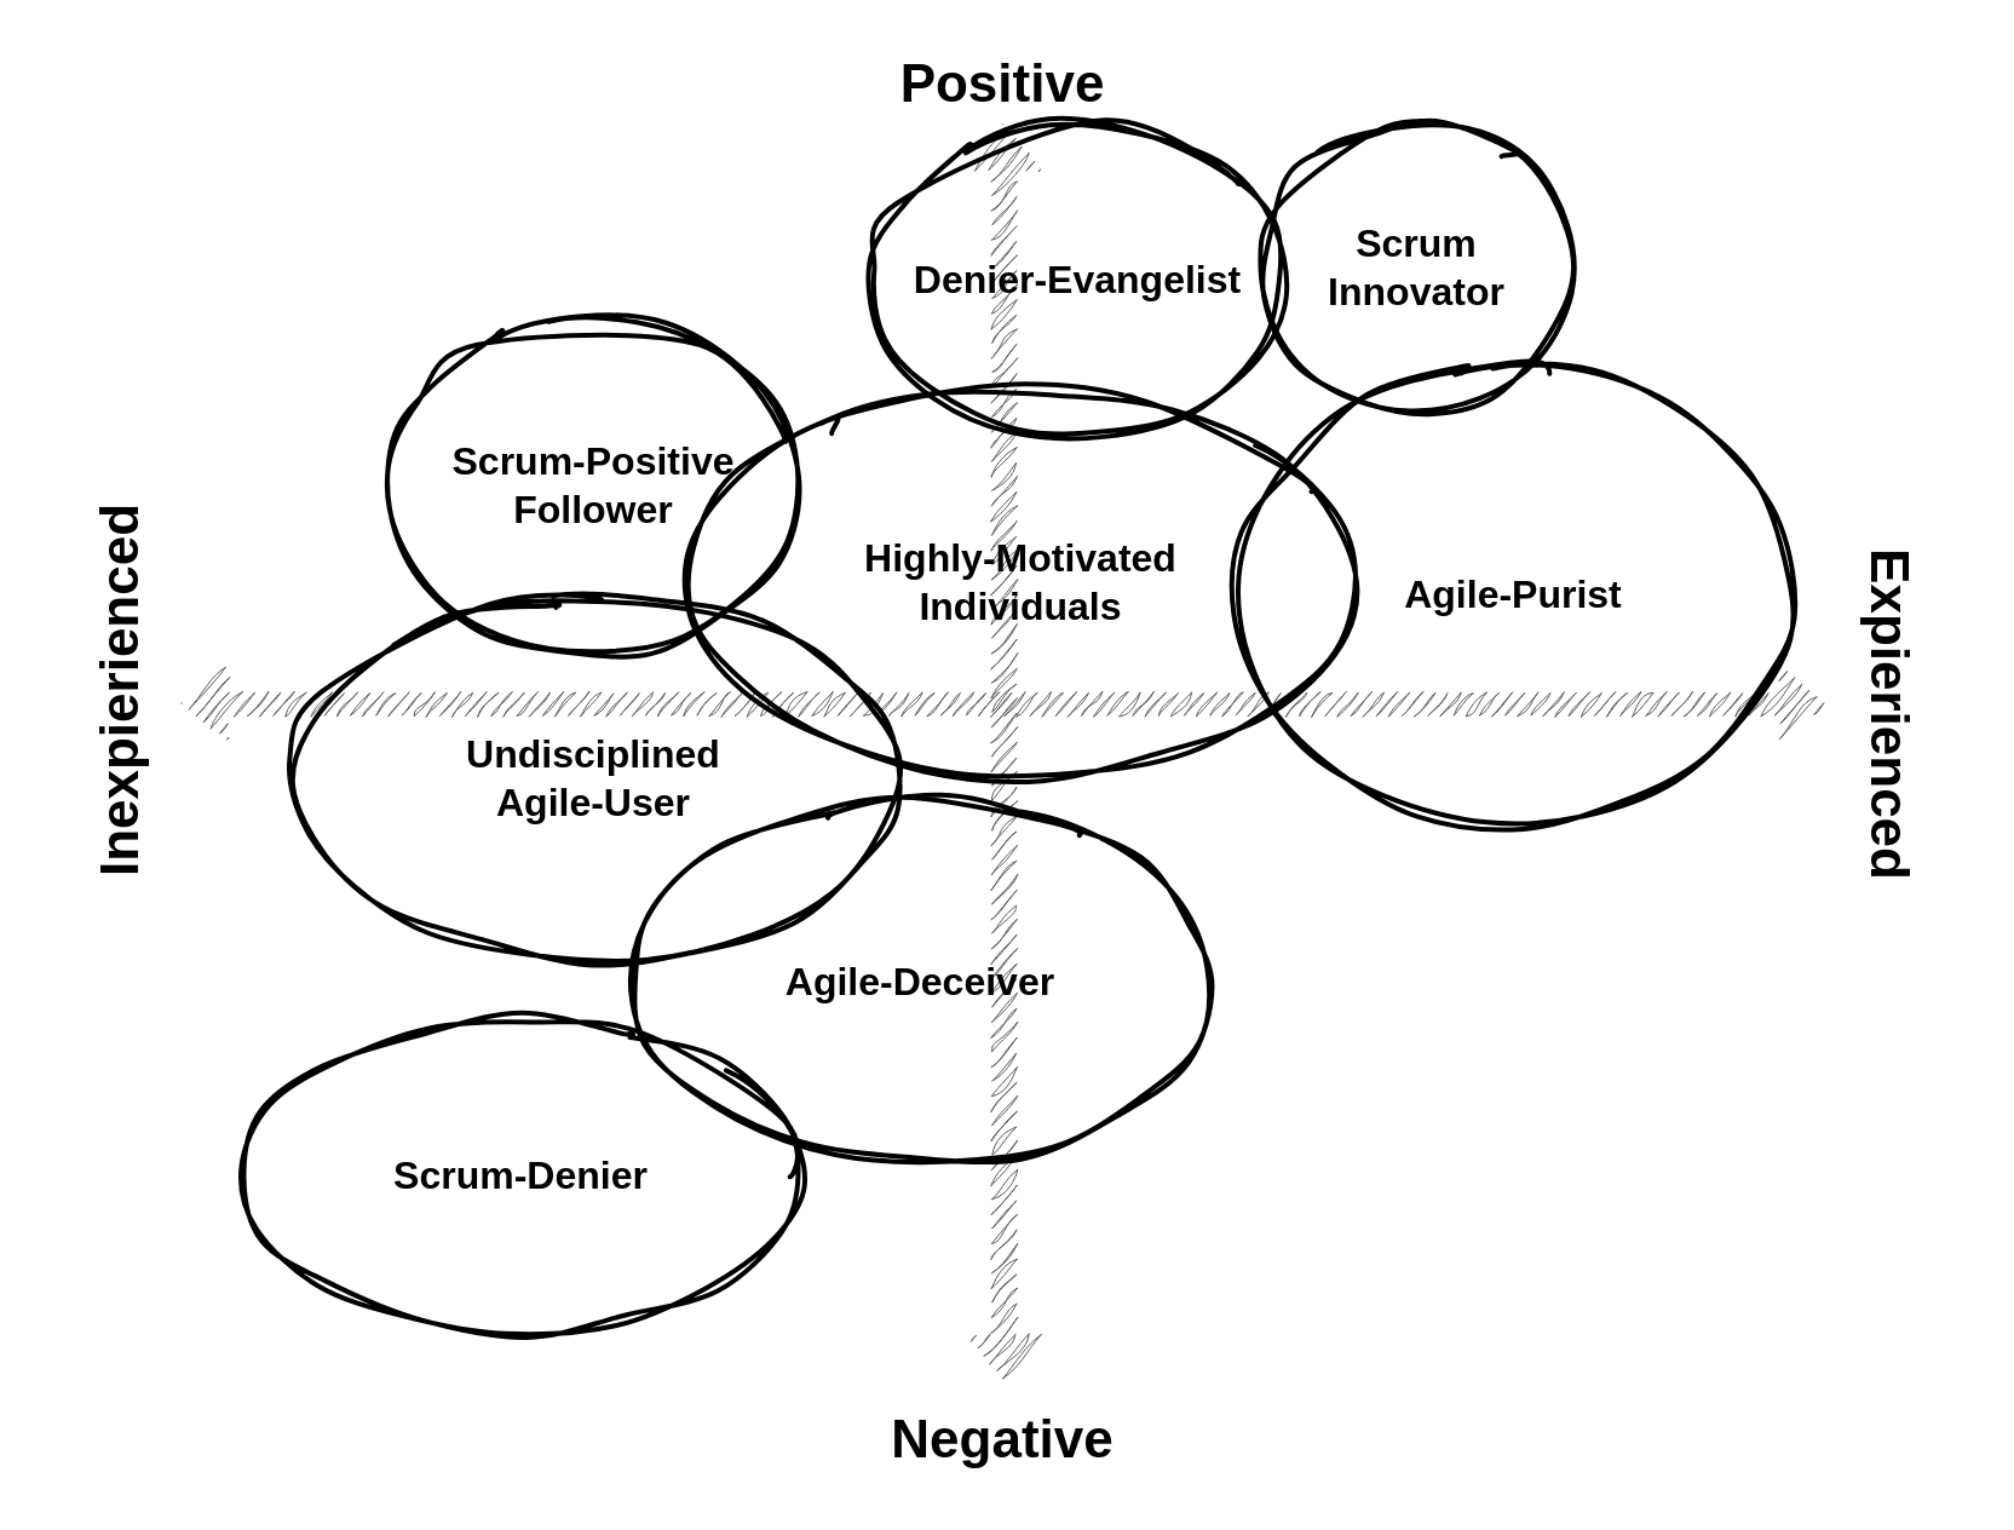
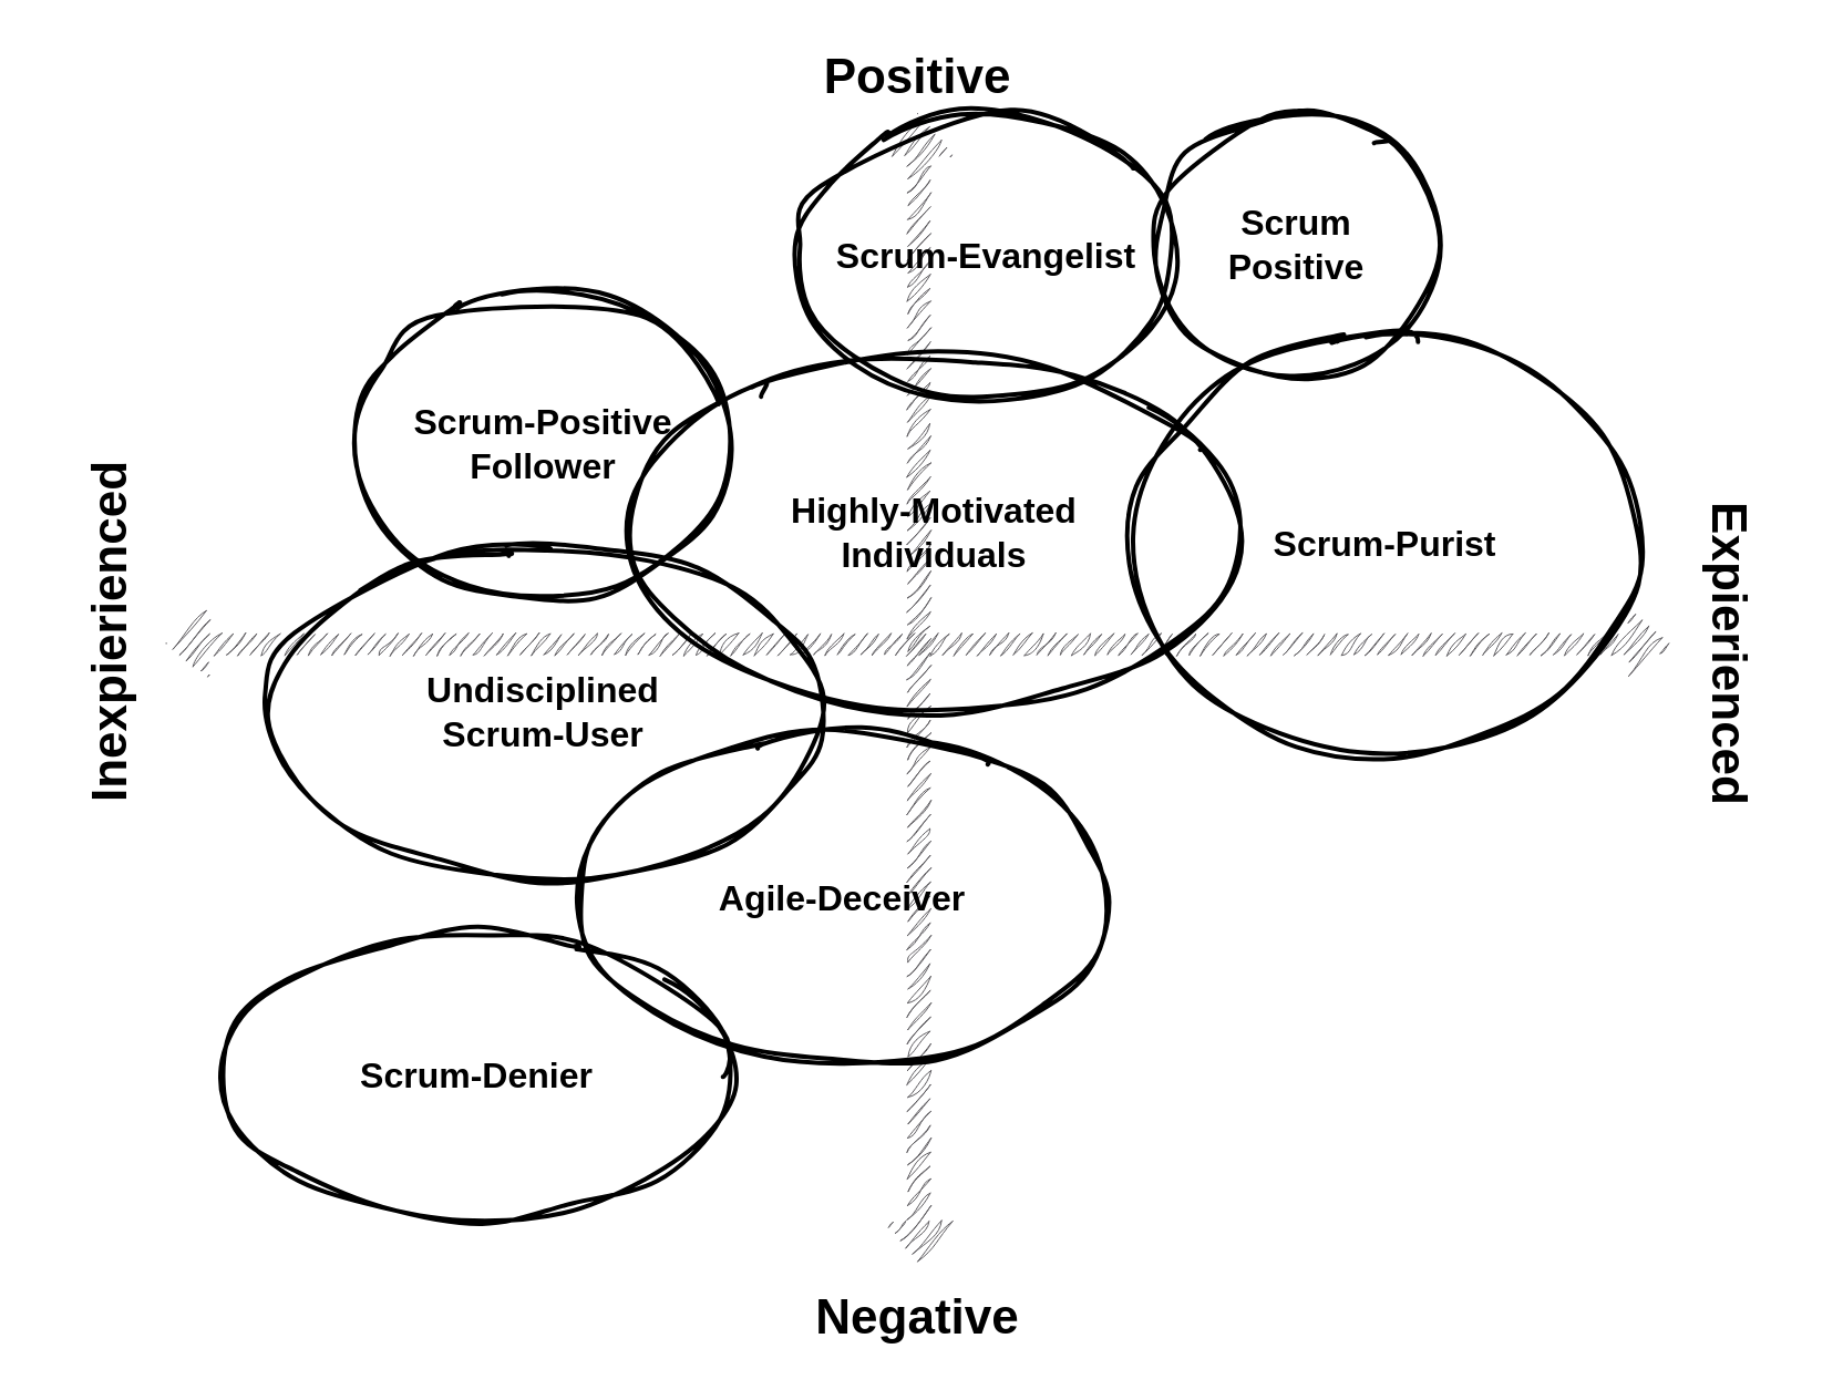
  <mxCell id="0" />
  <mxCell id="1" parent="0" />
  <mxCell id="2" value="" style="shape=flexArrow;endArrow=classic;startArrow=classic;html=1;strokeColor=none;fillColor=#5e5c60;sketch=1;curveFitting=1;jiggle=2;" parent="1" edge="1"><mxGeometry width="100" height="100" relative="1" as="geometry"><mxPoint x="74" y="290" as="sourcePoint" /><mxPoint x="754" y="290" as="targetPoint" /></mxGeometry></mxCell>
  <mxCell id="3" value="" style="shape=flexArrow;endArrow=classic;startArrow=classic;html=1;strokeColor=none;fillColor=#5e5c60;sketch=1;curveFitting=1;jiggle=2;" parent="1" edge="1"><mxGeometry width="100" height="100" relative="1" as="geometry"><mxPoint x="414" y="50" as="sourcePoint" /><mxPoint x="414" y="570" as="targetPoint" /></mxGeometry></mxCell>
  <mxCell id="4" value="Positive" style="text;html=1;strokeColor=none;fillColor=none;align=center;verticalAlign=middle;whiteSpace=wrap;rounded=0;fontSize=22;fontColor=#000000;fontStyle=1" parent="1" vertex="1"><mxGeometry x="384" y="20" width="60" height="30" as="geometry" /></mxCell>
  <mxCell id="5" value="Negative" style="text;html=1;strokeColor=none;fillColor=none;align=center;verticalAlign=middle;whiteSpace=wrap;rounded=0;fontSize=22;fontColor=#000000;fontStyle=1" parent="1" vertex="1"><mxGeometry x="384" y="580" width="60" height="30" as="geometry" /></mxCell>
  <mxCell id="6" value="Expierienced" style="text;html=1;strokeColor=none;fillColor=none;align=center;verticalAlign=middle;whiteSpace=wrap;rounded=0;fontSize=22;fontColor=#000000;fontStyle=1;rotation=90;" parent="1" vertex="1"><mxGeometry x="750" y="280" width="60" height="30" as="geometry" /></mxCell>
  <mxCell id="7" value="Inexpierienced" style="text;html=1;strokeColor=none;fillColor=none;align=center;verticalAlign=middle;whiteSpace=wrap;rounded=0;fontSize=22;fontColor=#000000;fontStyle=1;rotation=-90;" parent="1" vertex="1"><mxGeometry x="20" y="270" width="60" height="30" as="geometry" /></mxCell>
- <mxCell id="8" value="Agile-Purist" style="ellipse;whiteSpace=wrap;html=1;strokeColor=#000000;fillColor=none;fontStyle=1;fontColor=#000000;fontSize=16;strokeWidth=2;sketch=1;curveFitting=1;jiggle=2;" parent="1" vertex="1"><mxGeometry x="510" y="150" width="230" height="190" as="geometry" /></mxCell>
- <mxCell id="9" value="Denier-Evangelist" style="ellipse;whiteSpace=wrap;html=1;strokeColor=#000000;fillColor=none;fontStyle=1;fontColor=#000000;fontSize=16;strokeWidth=2;sketch=1;curveFitting=1;jiggle=2;" parent="1" vertex="1"><mxGeometry x="360" y="50" width="170" height="130" as="geometry" /></mxCell>
- <mxCell id="10" value="Scrum &lt;br&gt;Innovator" style="ellipse;whiteSpace=wrap;html=1;strokeColor=#000000;fillColor=none;fontStyle=1;fontColor=#000000;fontSize=16;strokeWidth=2;sketch=1;curveFitting=1;jiggle=2;" parent="1" vertex="1"><mxGeometry x="520" y="50" width="130" height="120" as="geometry" /></mxCell>
+ <mxCell id="8" value="Scrum-Purist" style="ellipse;whiteSpace=wrap;html=1;strokeColor=#000000;fillColor=none;fontStyle=1;fontColor=#000000;fontSize=16;strokeWidth=2;sketch=1;curveFitting=1;jiggle=2;" parent="1" vertex="1"><mxGeometry x="510" y="150" width="230" height="190" as="geometry" /></mxCell>
+ <mxCell id="9" value="Scrum-Evangelist" style="ellipse;whiteSpace=wrap;html=1;strokeColor=#000000;fillColor=none;fontStyle=1;fontColor=#000000;fontSize=16;strokeWidth=2;sketch=1;curveFitting=1;jiggle=2;" parent="1" vertex="1"><mxGeometry x="360" y="50" width="170" height="130" as="geometry" /></mxCell>
+ <mxCell id="10" value="Scrum &lt;br&gt;Positive" style="ellipse;whiteSpace=wrap;html=1;strokeColor=#000000;fillColor=none;fontStyle=1;fontColor=#000000;fontSize=16;strokeWidth=2;sketch=1;curveFitting=1;jiggle=2;" parent="1" vertex="1"><mxGeometry x="520" y="50" width="130" height="120" as="geometry" /></mxCell>
  <mxCell id="11" value="Scrum-Denier" style="ellipse;whiteSpace=wrap;html=1;strokeColor=#000000;fillColor=none;fontStyle=1;fontColor=#000000;fontSize=16;strokeWidth=2;sketch=1;curveFitting=1;jiggle=2;" parent="1" vertex="1"><mxGeometry x="100" y="420" width="230" height="130" as="geometry" /></mxCell>
  <mxCell id="12" value="Agile-Deceiver" style="ellipse;whiteSpace=wrap;html=1;strokeColor=#000000;fillColor=none;fontStyle=1;fontColor=#000000;fontSize=16;strokeWidth=2;sketch=1;curveFitting=1;jiggle=2;" parent="1" vertex="1"><mxGeometry x="260" y="330" width="240" height="150" as="geometry" /></mxCell>
  <mxCell id="13" value="Scrum-Positive &lt;br&gt;Follower" style="ellipse;whiteSpace=wrap;html=1;strokeColor=#000000;fillColor=none;fontStyle=1;fontColor=#000000;fontSize=16;strokeWidth=2;sketch=1;curveFitting=1;jiggle=2;" parent="1" vertex="1"><mxGeometry x="160" y="130" width="170" height="140" as="geometry" /></mxCell>
- <mxCell id="14" value="Undisciplined &lt;br&gt;Agile-User" style="ellipse;whiteSpace=wrap;html=1;strokeColor=#000000;fillColor=none;fontStyle=1;fontColor=#000000;fontSize=16;strokeWidth=2;sketch=1;curveFitting=1;jiggle=2;" parent="1" vertex="1"><mxGeometry x="120" y="246" width="250" height="150" as="geometry" /></mxCell>
+ <mxCell id="14" value="Undisciplined &lt;br&gt;Scrum-User" style="ellipse;whiteSpace=wrap;html=1;strokeColor=#000000;fillColor=none;fontStyle=1;fontColor=#000000;fontSize=16;strokeWidth=2;sketch=1;curveFitting=1;jiggle=2;" parent="1" vertex="1"><mxGeometry x="120" y="246" width="250" height="150" as="geometry" /></mxCell>
  <mxCell id="15" value="Highly-Motivated&lt;br&gt;Individuals" style="ellipse;whiteSpace=wrap;html=1;strokeColor=#000000;fillColor=none;fontStyle=1;fontColor=#000000;fontSize=16;strokeWidth=2;sketch=1;curveFitting=1;jiggle=2;" parent="1" vertex="1"><mxGeometry x="283" y="160" width="277" height="160" as="geometry" /></mxCell>
